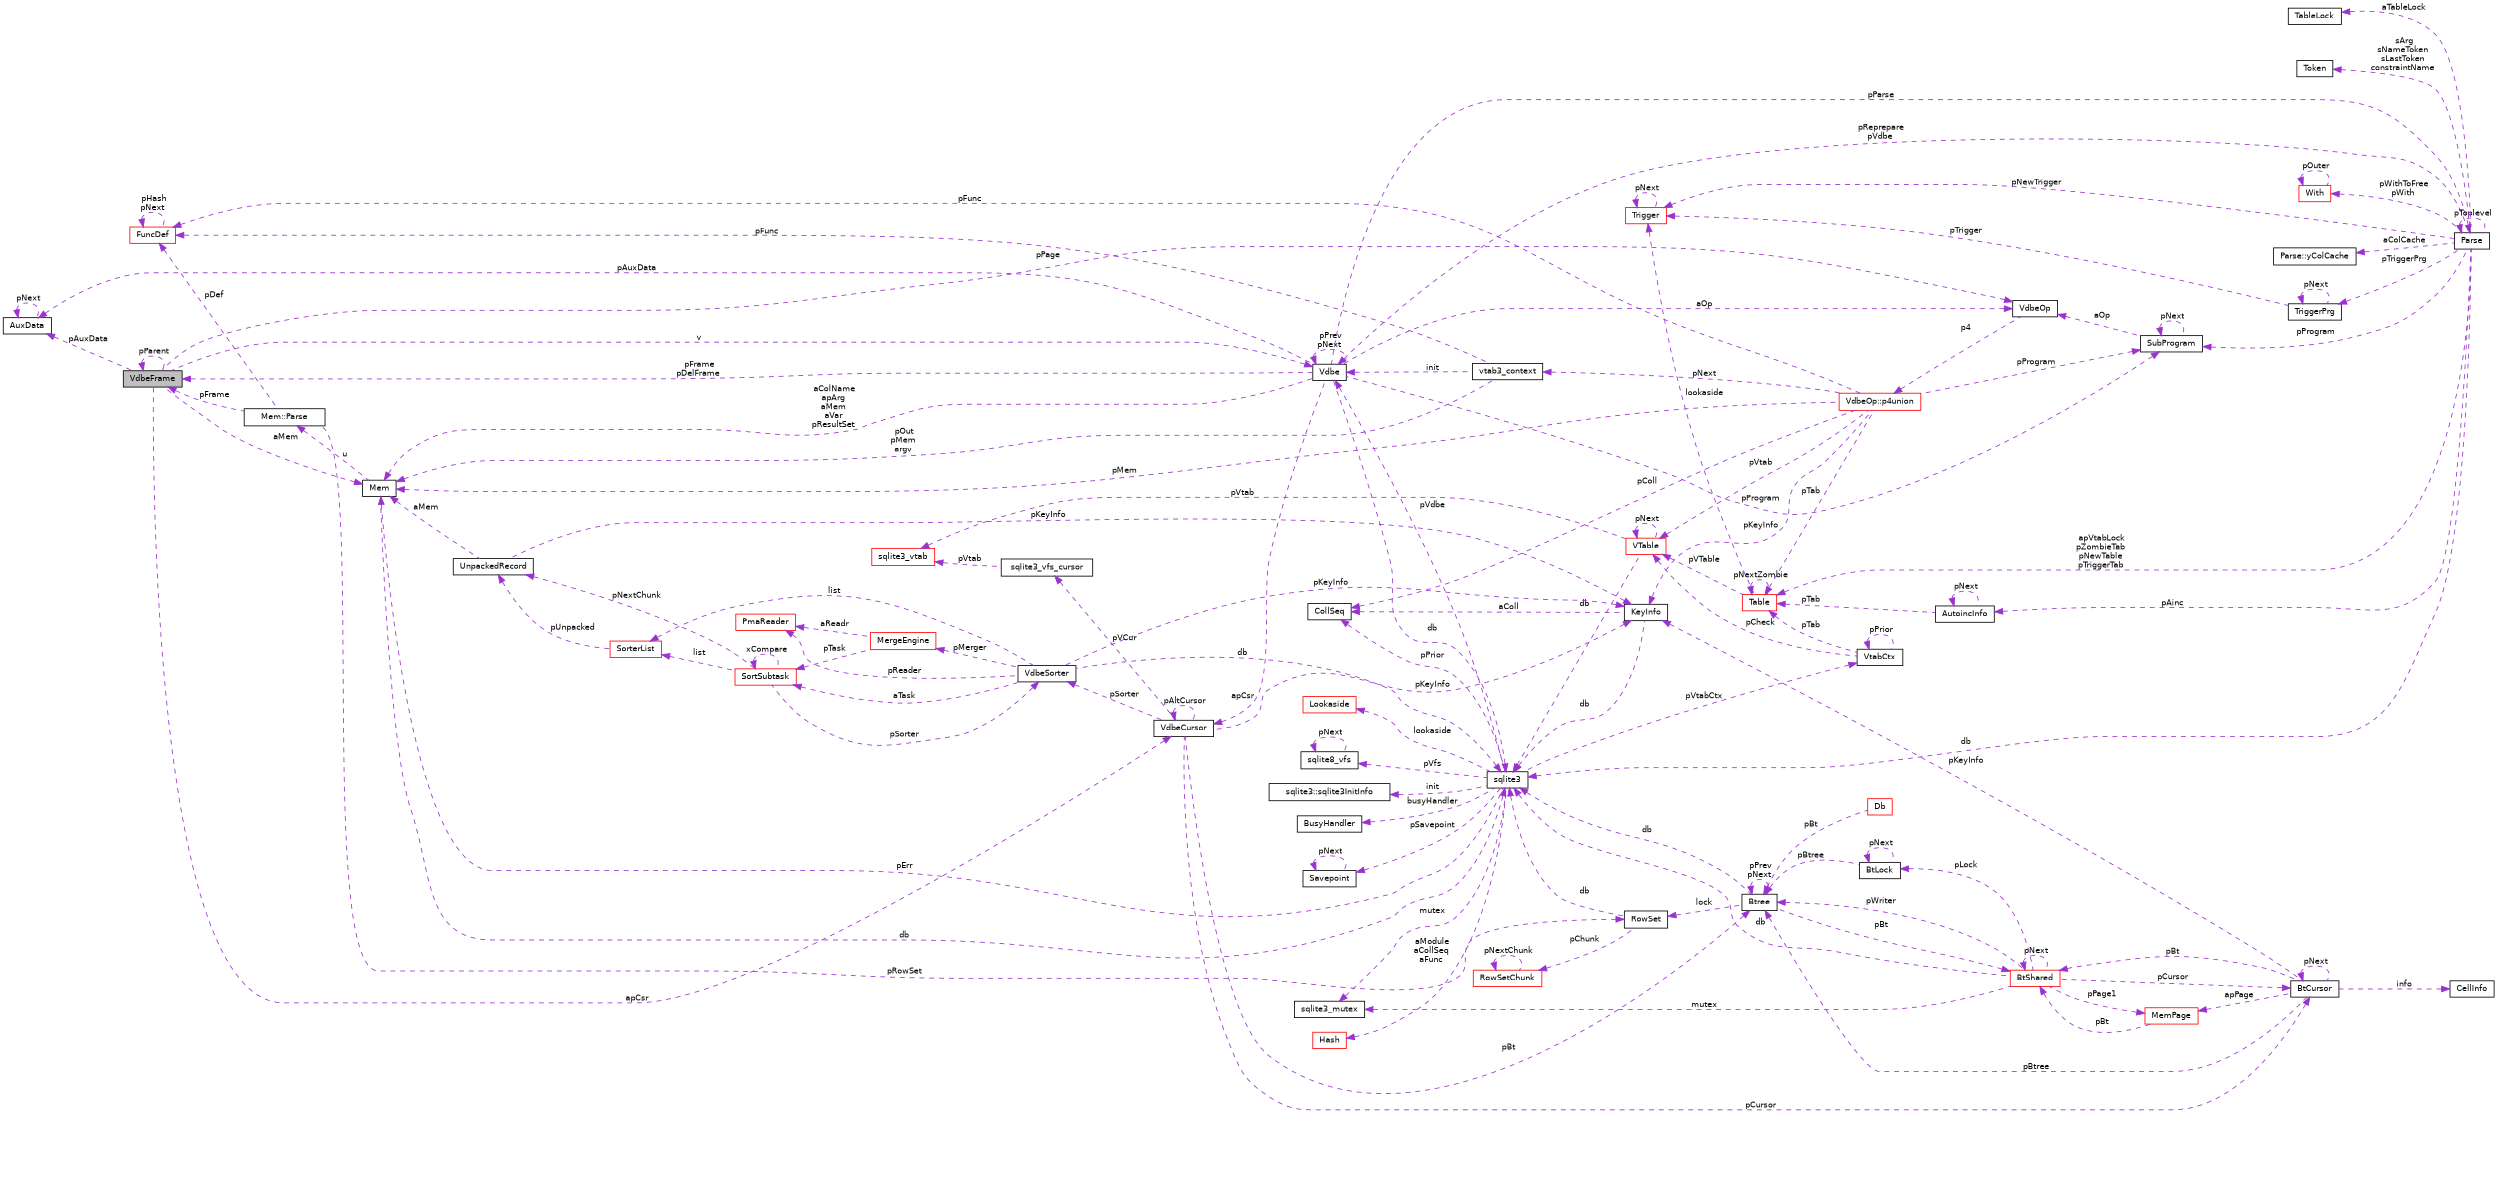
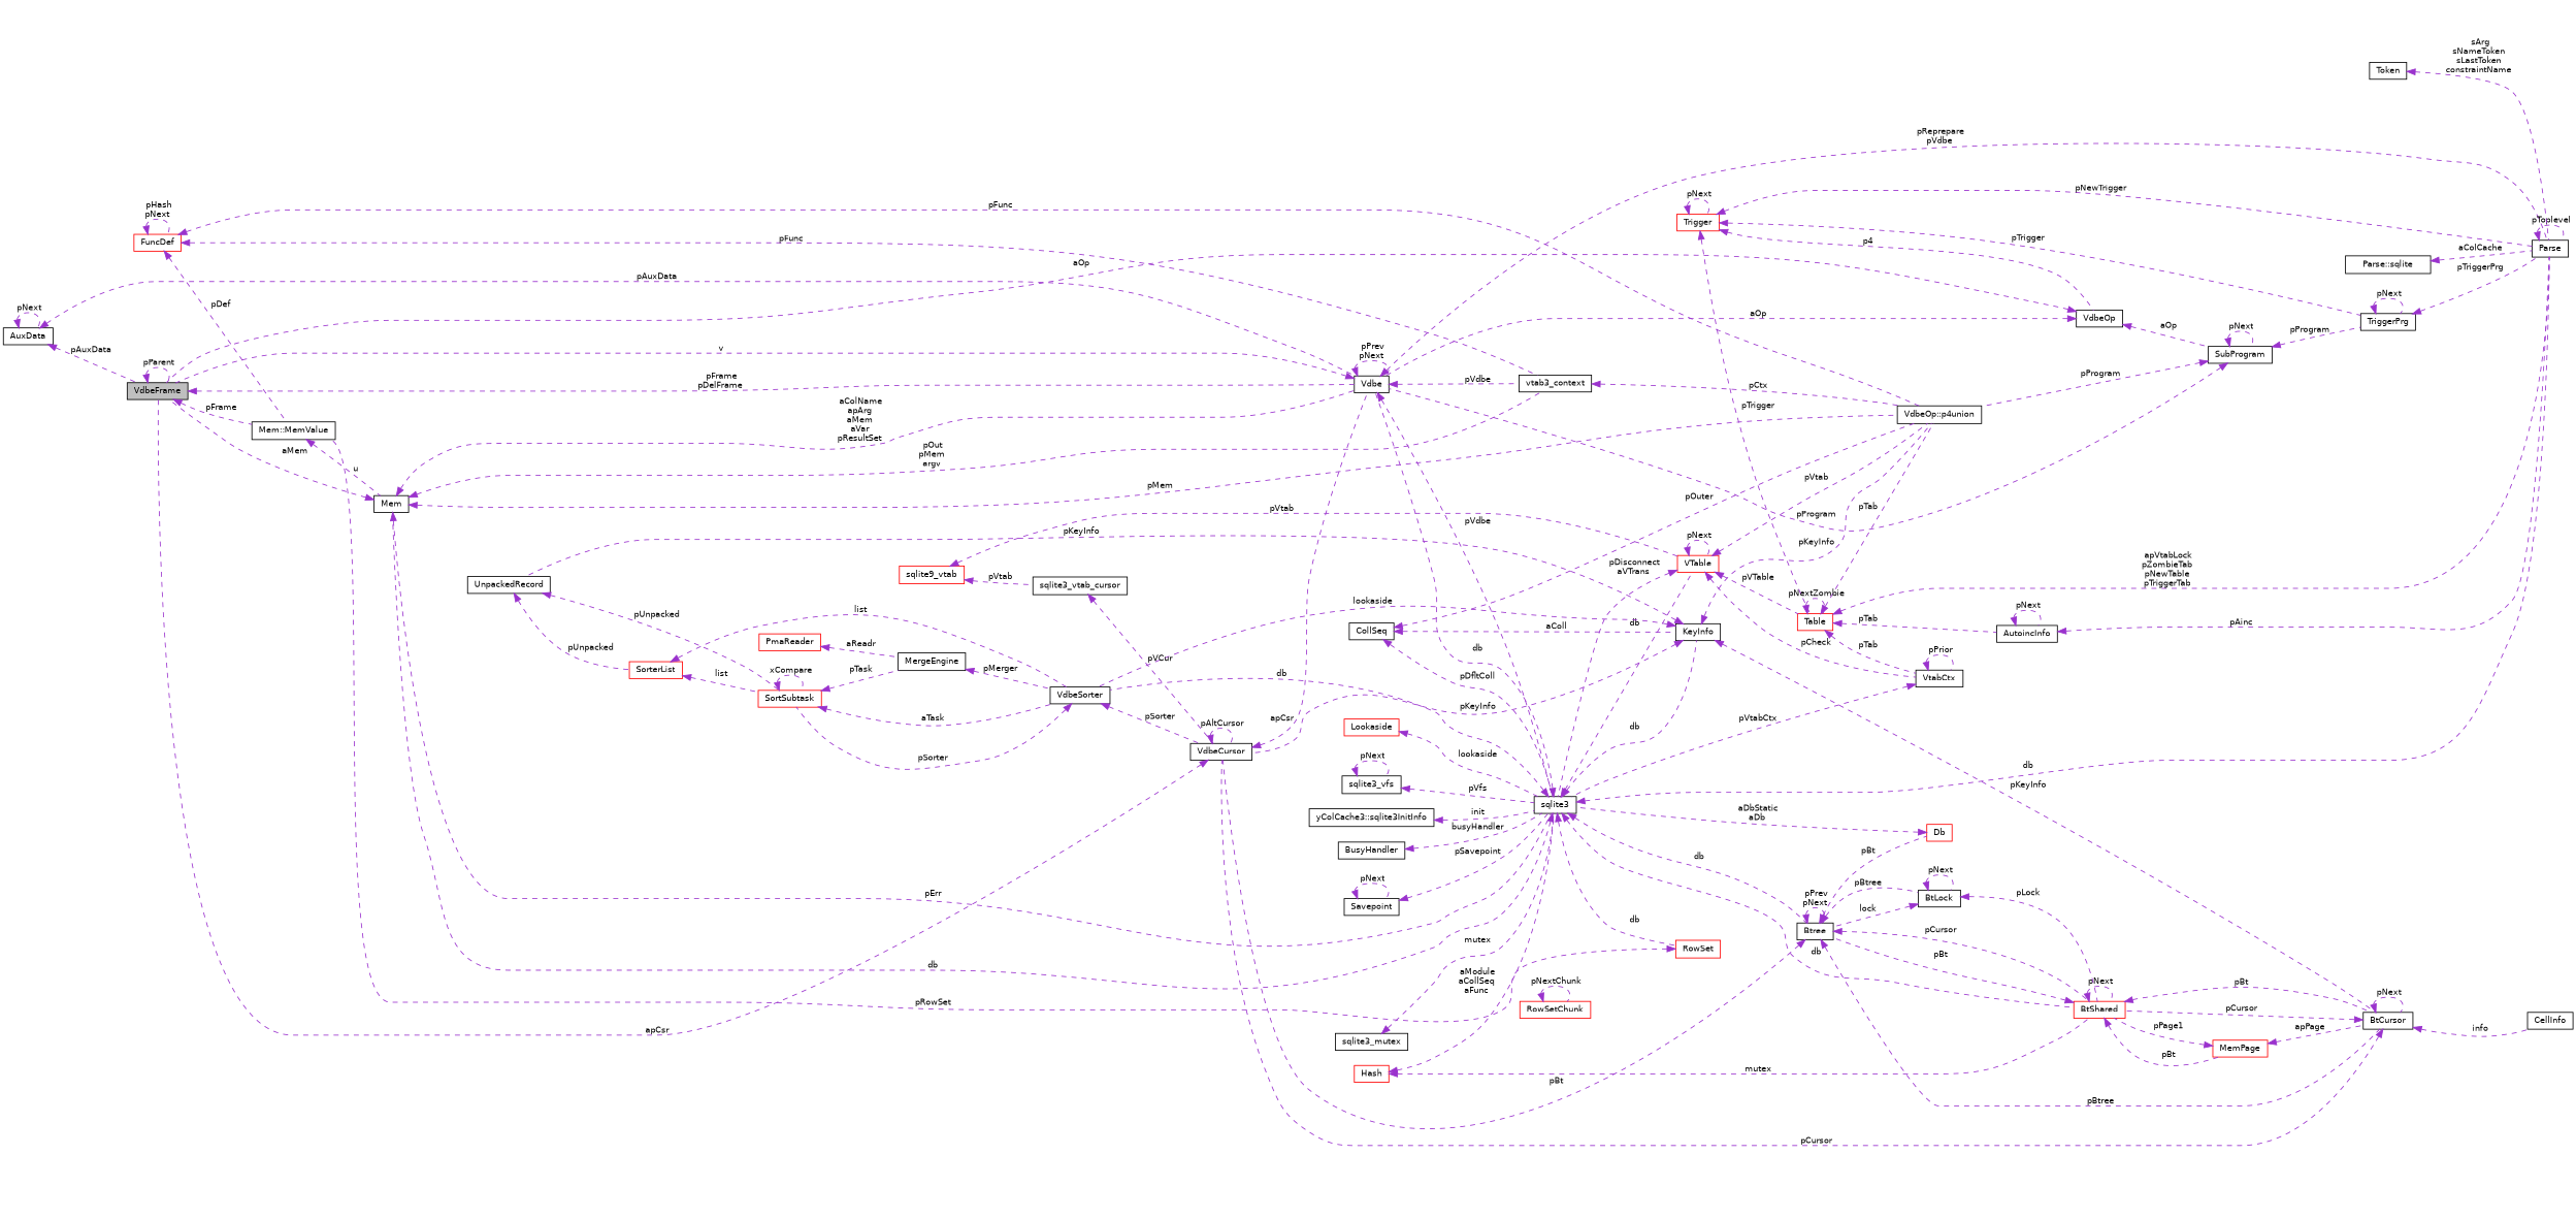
  digraph {
    rankdir=LR
    node [color=black fillcolor=white fontname=Helvetica fontsize=10 shape=record style=filled]
    edge [color=darkorchid3 dir=back fontname=Helvetica fontsize=10 labelfontname=Helvetica labelfontsize=10 style=dashed]
    n1 [fillcolor=grey75 fontcolor=black height=0.2 label=VdbeFrame width=0.4]
-   n2 [height=0.2 label="Mem::Parse" width=0.4]
+   n2 [height=0.2 label="Mem::MemValue" width=0.4]
    n3 [height=0.2 label=Vdbe width=0.4]
    n4 [height=0.2 label=Mem width=0.4]
    n5 [height=0.2 label=sqlite3 width=0.4]
    n6 [height=0.2 label=vtab3_context width=0.4]
    n7 [height=0.2 label=Parse width=0.4]
-   n8 [color=red height=0.2 label="VdbeOp::p4union" width=0.4]
+   n8 [height=0.2 label="VdbeOp::p4union" width=0.4]
    n9 [height=0.2 label=UnpackedRecord width=0.4]
-   n10 [height=0.2 label=RowSet width=0.4]
+   n10 [color=red height=0.2 label=RowSet width=0.4]
    n11 [color=red height=0.2 label=VTable width=0.4]
    n12 [height=0.2 label=KeyInfo width=0.4]
    n13 [color=red height=0.2 label=BtShared width=0.4]
    n14 [height=0.2 label=Btree width=0.4]
    n15 [height=0.2 label=VdbeSorter width=0.4]
    n16 [height=0.2 label=VdbeOp width=0.4]
    n17 [color=red height=0.2 label=SortSubtask width=0.4]
    n18 [color=red height=0.2 label=SorterList width=0.4]
    n19 [color=red height=0.2 label=Table width=0.4]
    n20 [height=0.2 label=VtabCtx width=0.4]
    n21 [height=0.2 label=VdbeCursor width=0.4]
    n22 [height=0.2 label=BtCursor width=0.4]
    n23 [color=red height=0.2 label=MemPage width=0.4]
    n24 [height=0.2 label=BtLock width=0.4]
    n25 [color=red height=0.2 label=Db width=0.4]
    n26 [height=0.2 label=AuxData width=0.4]
    n27 [height=0.2 label=SubProgram width=0.4]
    n28 [height=0.2 label=TriggerPrg width=0.4]
    n29 [height=0.2 label=CollSeq width=0.4]
    n30 [height=0.2 label=AutoincInfo width=0.4]
-   n31 [color=red height=0.2 label=sqlite3_vtab width=0.4]
-   n32 [height=0.2 label=sqlite3_vfs_cursor width=0.4]
+   n31 [color=red height=0.2 label=sqlite9_vtab width=0.4]
+   n32 [height=0.2 label=sqlite3_vtab_cursor width=0.4]
    n33 [color=red height=0.2 label=Trigger width=0.4]
    n34 [color=red height=0.2 label=FuncDef width=0.4]
    n35 [height=0.2 label=CellInfo width=0.4]
    n36 [height=0.2 label=sqlite3_mutex width=0.4]
-   n37 [color=red height=0.2 label=MergeEngine width=0.4]
+   n37 [height=0.2 label=MergeEngine width=0.4]
    n38 [color=red height=0.2 label=PmaReader width=0.4]
-   n39 [height=0.2 label=TableLock width=0.4]
    n40 [height=0.2 label=Token width=0.4]
-   n41 [color=red height=0.2 label=With width=0.4]
-   n42 [height=0.2 label="Parse::yColCache" width=0.4]
+   n42 [height=0.2 label="Parse::sqlite" width=0.4]
    n43 [height=0.2 label=Savepoint width=0.4]
    n44 [color=red height=0.2 label=Lookaside width=0.4]
-   n45 [height=0.2 label=sqlite8_vfs width=0.4]
-   n46 [height=0.2 label="sqlite3::sqlite3InitInfo" width=0.4]
+   n45 [height=0.2 label=sqlite3_vfs width=0.4]
+   n46 [height=0.2 label="yColCache3::sqlite3InitInfo" width=0.4]
    n47 [height=0.2 label=BusyHandler width=0.4]
    n48 [color=red height=0.2 label=Hash width=0.4]
    n49 [color=red height=0.2 label=RowSetChunk width=0.4]
    n1 -> n1 [label=" pParent"]
    n1 -> n2 [label=" pFrame"]
    n1 -> n3 [label=" pFrame\npDelFrame"]
    n2 -> n4 [label=" u"]
    n3 -> n1 [label=" v"]
    n3 -> n3 [label=" pPrev\npNext"]
    n3 -> n5 [label=" pVdbe"]
-   n3 -> n6 [label=" init"]
+   n3 -> n6 [label=" pVdbe"]
    n3 -> n7 [label=" pReprepare\npVdbe"]
    n4 -> n1 [label=" aMem"]
    n4 -> n3 [label=" aColName\napArg\naMem\naVar\npResultSet"]
    n4 -> n5 [label=" pErr"]
    n4 -> n6 [label=" pOut\npMem\nargv"]
    n4 -> n8 [label=" pMem"]
-   n4 -> n9 [label=" aMem"]
    n5 -> n3 [label=" db"]
    n5 -> n4 [label=" db"]
    n5 -> n7 [label=" db"]
    n5 -> n10 [label=" db"]
    n5 -> n11 [label=" db"]
    n5 -> n12 [label=" db"]
    n5 -> n13 [label=" db"]
    n5 -> n14 [label=" db"]
    n5 -> n15 [label=" db"]
-   n6 -> n8 [label=" pNext"]
-   n7 -> n3 [label=" pParse"]
+   n6 -> n8 [label=" pCtx"]
    n7 -> n7 [label=" pToplevel"]
-   n8 -> n16 [label=" p4"]
-   n9 -> n17 [label=" pNextChunk"]
+   n33 -> n16 [label=" p4"]
+   n9 -> n17 [label=" pUnpacked"]
    n9 -> n18 [label=" pUnpacked"]
    n10 -> n2 [label=" pRowSet"]
+   n11 -> n5 [label=" pDisconnect\naVTrans"]
    n11 -> n8 [label=" pVtab"]
    n11 -> n11 [label=" pNext"]
    n11 -> n19 [label=" pVTable"]
    n11 -> n20 [label=" pCheck"]
    n12 -> n8 [label=" pKeyInfo"]
    n12 -> n9 [label=" pKeyInfo"]
-   n12 -> n15 [label=" pKeyInfo"]
+   n12 -> n15 [label=" lookaside"]
    n12 -> n21 [label=" pKeyInfo"]
    n12 -> n22 [label=" pKeyInfo"]
    n13 -> n13 [label=" pNext"]
    n13 -> n14 [label=" pBt"]
    n13 -> n22 [label=" pBt"]
    n13 -> n23 [label=" pBt"]
-   n14 -> n13 [label=" pWriter"]
+   n14 -> n13 [label=" pCursor"]
    n14 -> n14 [label=" pPrev\npNext"]
    n14 -> n21 [label=" pBt"]
    n14 -> n22 [label=" pBtree"]
    n14 -> n24 [label=" pBtree"]
    n14 -> n25 [label=" pBt"]
    n15 -> n17 [label=" pSorter"]
    n15 -> n21 [label=" pSorter"]
-   n16 -> n1 [label=" pPage"]
+   n16 -> n1 [label=" aOp"]
    n16 -> n3 [label=" aOp"]
    n16 -> n27 [label=" aOp"]
    n17 -> n15 [label=" aTask"]
    n17 -> n17 [label=" xCompare"]
    n17 -> n37 [label=" pTask"]
    n18 -> n15 [label=" list"]
    n18 -> n17 [label=" list"]
    n19 -> n7 [label=" apVtabLock\npZombieTab\npNewTable\npTriggerTab"]
    n19 -> n8 [label=" pTab"]
    n19 -> n19 [label=" pNextZombie"]
    n19 -> n20 [label=" pTab"]
    n19 -> n30 [label=" pTab"]
    n20 -> n5 [label=" pVtabCtx"]
    n20 -> n20 [label=" pPrior"]
    n21 -> n1 [label=" apCsr"]
    n21 -> n3 [label=" apCsr"]
    n21 -> n21 [label=" pAltCursor"]
    n22 -> n13 [label=" pCursor"]
    n22 -> n21 [label=" pCursor"]
    n22 -> n22 [label=" pNext"]
    n23 -> n13 [label=" pPage1"]
    n23 -> n22 [label=" apPage"]
    n24 -> n13 [label=" pLock"]
-   n10 -> n14 [label=" lock"]
+   n24 -> n14 [label=" lock"]
    n24 -> n24 [label=" pNext"]
+   n25 -> n5 [label=" aDbStatic\naDb"]
    n26 -> n1 [label=" pAuxData"]
    n26 -> n3 [label=" pAuxData"]
    n26 -> n26 [label=" pNext"]
    n27 -> n3 [label=" pProgram"]
    n27 -> n8 [label=" pProgram"]
    n27 -> n27 [label=" pNext"]
-   n27 -> n7 [label=" pProgram"]
+   n27 -> n28 [label=" pProgram"]
    n28 -> n7 [label=" pTriggerPrg"]
    n28 -> n28 [label=" pNext"]
-   n29 -> n5 [label=" pPrior"]
-   n29 -> n8 [label=" pColl"]
+   n29 -> n5 [label=" pDfltColl"]
+   n29 -> n8 [label=" pOuter"]
    n29 -> n12 [label=" aColl"]
    n30 -> n7 [label=" pAinc"]
    n30 -> n30 [label=" pNext"]
    n31 -> n11 [label=" pVtab"]
    n31 -> n32 [label=" pVtab"]
    n32 -> n21 [label=" pVCur"]
    n33 -> n7 [label=" pNewTrigger"]
-   n33 -> n19 [label=" lookaside"]
+   n33 -> n19 [label=" pTrigger"]
    n33 -> n28 [label=" pTrigger"]
    n33 -> n33 [label=" pNext"]
    n34 -> n2 [label=" pDef"]
    n34 -> n6 [label=" pFunc"]
    n34 -> n8 [label=" pFunc"]
    n34 -> n34 [label=" pHash\npNext"]
-   n35 -> n22 [label=" info"]
+   n22 -> n35 [label=" info"]
    n36 -> n5 [label=" mutex"]
-   n36 -> n13 [label=" mutex"]
+   n48 -> n13 [label=" mutex"]
    n37 -> n15 [label=" pMerger"]
-   n38 -> n15 [label=" pReader"]
    n38 -> n37 [label=" aReadr"]
-   n39 -> n7 [label=" aTableLock"]
    n40 -> n7 [label=" sArg\nsNameToken\nsLastToken\nconstraintName"]
-   n41 -> n7 [label=" pWithToFree\npWith"]
-   n41 -> n41 [label=" pOuter"]
    n42 -> n7 [label=" aColCache"]
    n43 -> n5 [label=" pSavepoint"]
    n43 -> n43 [label=" pNext"]
    n44 -> n5 [label=" lookaside"]
    n45 -> n5 [label=" pVfs"]
    n45 -> n45 [label=" pNext"]
    n46 -> n5 [label=" init"]
    n47 -> n5 [label=" busyHandler"]
    n48 -> n5 [label=" aModule\naCollSeq\naFunc"]
-   n49 -> n10 [label=" pChunk"]
    n49 -> n49 [label=" pNextChunk"]
  }
